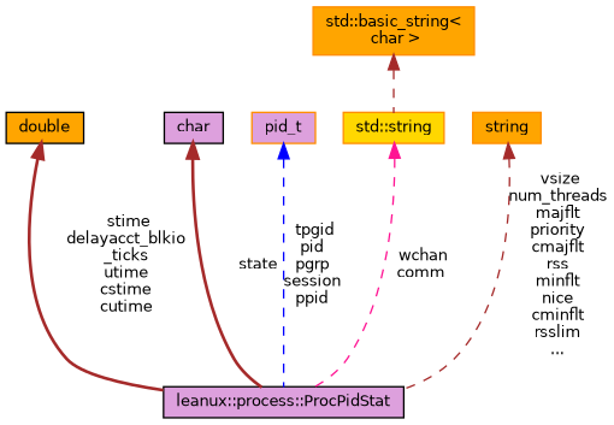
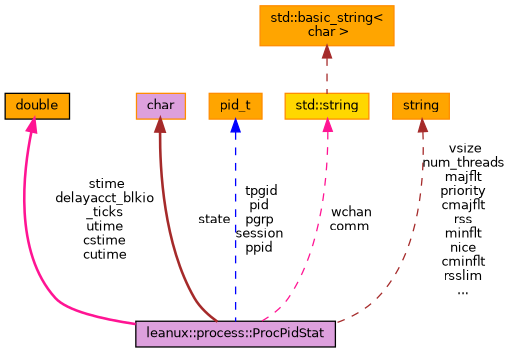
  digraph {
    node [color=darkorange fillcolor=plum fontname=Helvetica fontsize=10 shape=record style=filled]
    edge [color=brown dir=back fontname=Helvetica fontsize=10 labelfontname=Helvetica labelfontsize=10 style=dashed]
    n1 [color=black fontcolor=black height=0.2 label="leanux::process::ProcPidStat" width=0.4]
    n2 [color=black fillcolor=orange height=0.2 label=double width=0.4]
-   n3 [color=black height=0.2 label=char width=0.4]
-   n4 [height=0.2 label=pid_t width=0.4]
+   n3 [height=0.2 label=char width=0.4]
+   n4 [fillcolor=orange height=0.2 label=pid_t width=0.4]
    n5 [fillcolor=gold height=0.2 label="std::string" width=0.4]
    n6 [fillcolor=orange height=0.2 label="std::basic_string\<\l char \>" width=0.4]
    n7 [fillcolor=orange height=0.2 label=string width=0.4]
-   n2 -> n1 [label=" stime\ndelayacct_blkio\l_ticks\nutime\ncstime\ncutime" style=bold]
+   n2 -> n1 [color=deeppink label=" stime\ndelayacct_blkio\l_ticks\nutime\ncstime\ncutime" style=bold]
    n3 -> n1 [label=" state" style=bold]
    n4 -> n1 [color=blue label=" tpgid\npid\npgrp\nsession\nppid"]
    n5 -> n1 [color=deeppink label=" wchan\ncomm"]
    n6 -> n5
    n7 -> n1 [label=" vsize\nnum_threads\nmajflt\npriority\ncmajflt\nrss\nminflt\nnice\ncminflt\nrsslim\n..."]
  }
